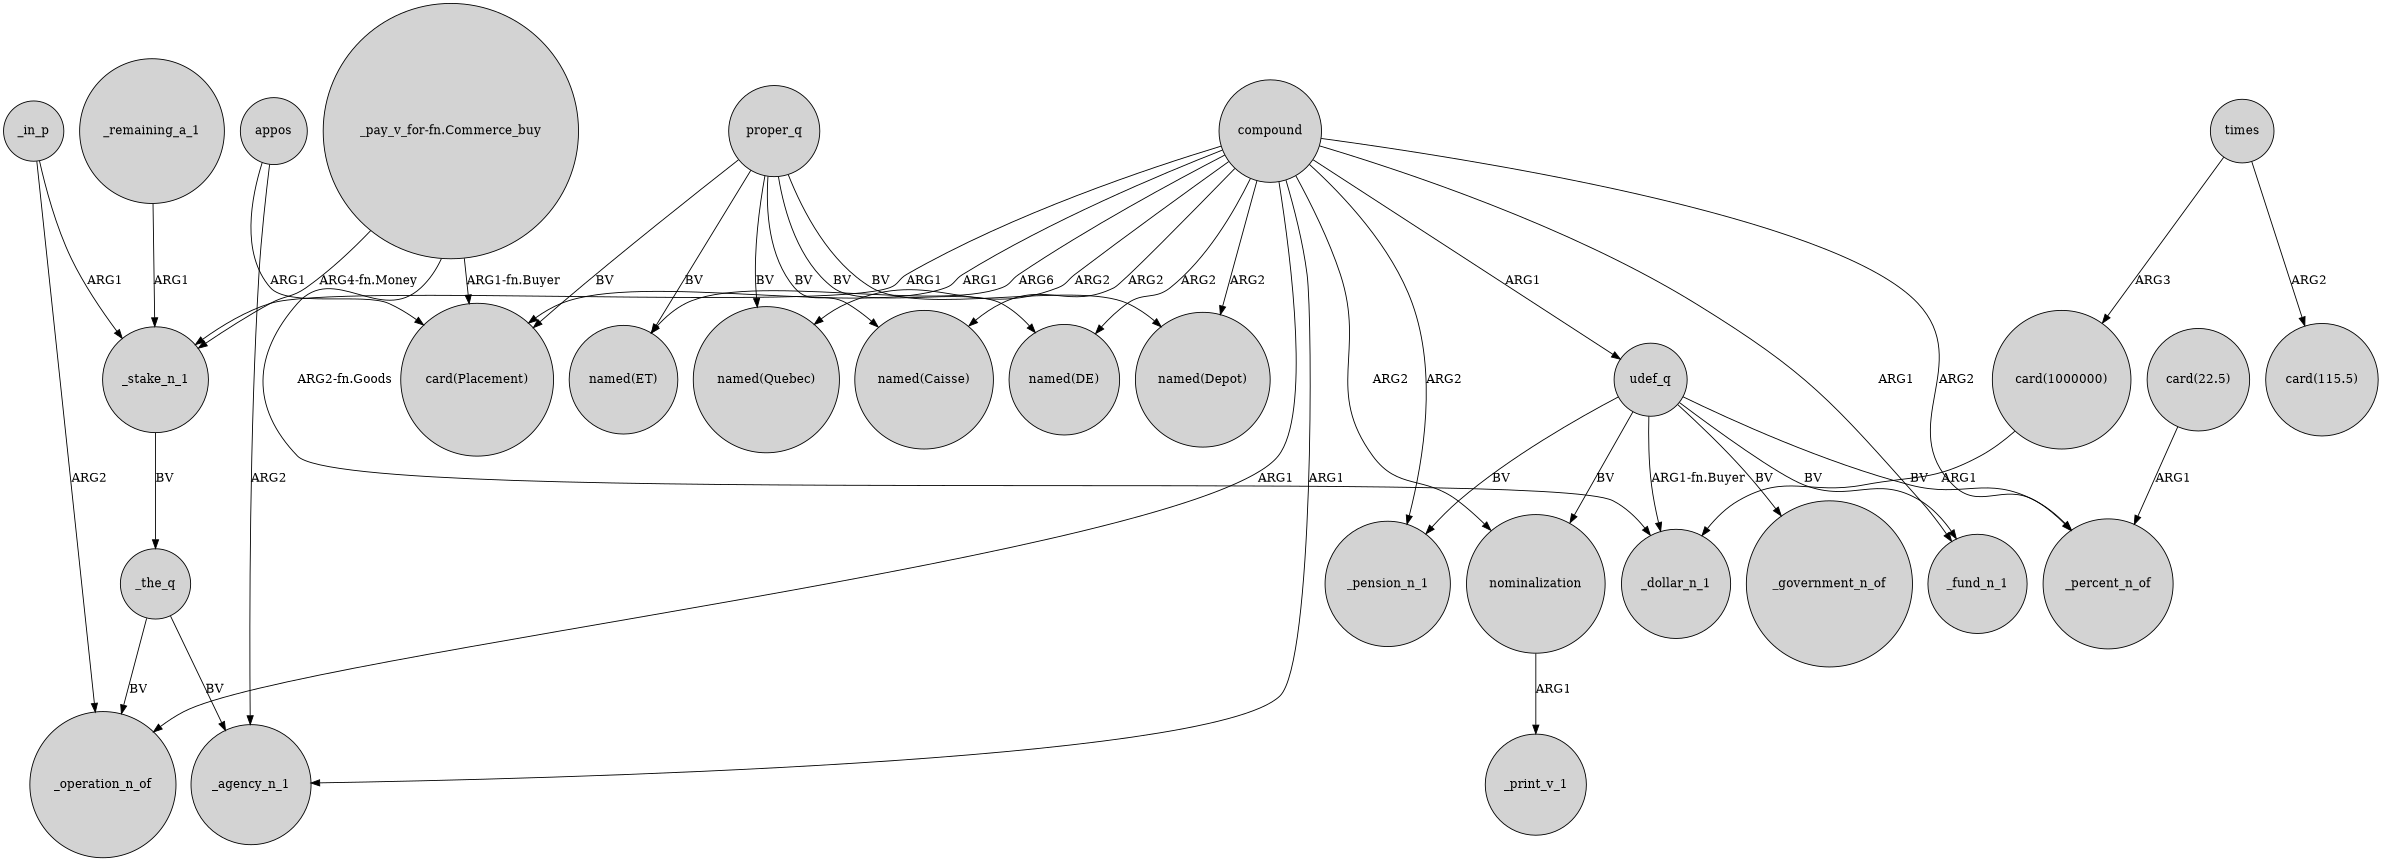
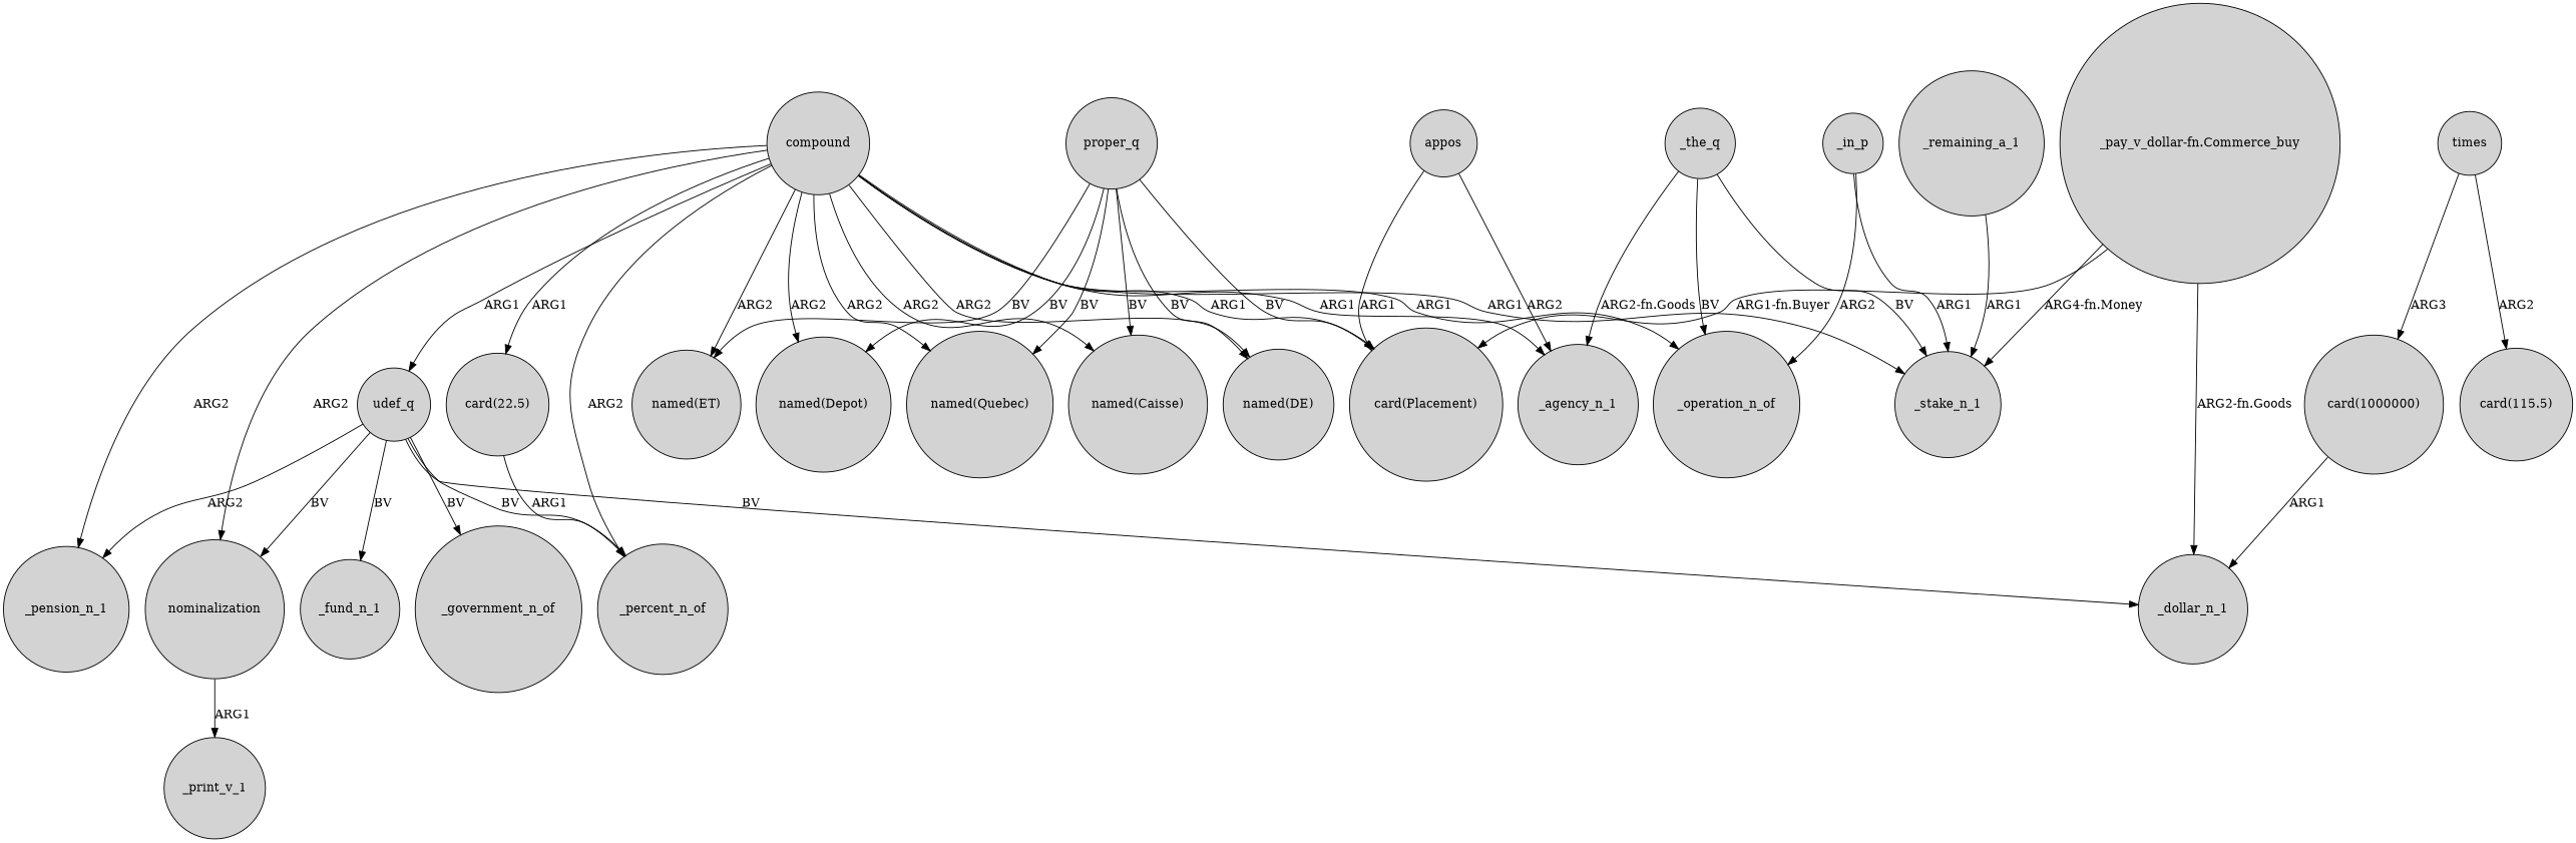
  digraph {
    node [shape=circle style=filled]
    compound
    _agency_n_1
    "named(DE)"
    _operation_n_of
    "named(Quebec)"
    _percent_n_of
    nominalization
    "named(Depot)"
    n9 [label="card(Placement)"]
    _fund_n_1
    _stake_n_1
    "named(Caisse)"
    _pension_n_1
    "named(ET)"
    udef_q
    _print_v_1
    proper_q
    _in_p
    "card(22.5)"
    _government_n_of
    _dollar_n_1
    _the_q
    times
    "card(1000000)"
    n25 [label="card(115.5)"]
-   "_pay_v_for-fn.Commerce_buy"
+   "_pay_v_for-fn.Commerce_buy" [label="_pay_v_dollar-fn.Commerce_buy"]
    appos
    _remaining_a_1
    compound -> _agency_n_1 [label=ARG1]
    compound -> "named(DE)" [label=ARG2]
    compound -> _operation_n_of [label=ARG1]
    compound -> "named(Quebec)" [label=ARG2]
    compound -> _percent_n_of [label=ARG2]
    compound -> nominalization [label=ARG2]
    compound -> "named(Depot)" [label=ARG2]
    compound -> n9 [label=ARG1]
-   compound -> _fund_n_1 [label=ARG1]
+   compound -> "card(22.5)" [label=ARG1]
    compound -> _stake_n_1 [label=ARG1]
    compound -> "named(Caisse)" [label=ARG2]
    compound -> _pension_n_1 [label=ARG2]
-   compound -> "named(ET)" [label=ARG6]
+   compound -> "named(ET)" [label=ARG2]
    compound -> udef_q [label=ARG1]
    nominalization -> _print_v_1 [label=ARG1]
    udef_q -> _percent_n_of [label=BV]
    udef_q -> nominalization [label=BV]
    udef_q -> _fund_n_1 [label=BV]
-   udef_q -> _pension_n_1 [label=BV]
+   udef_q -> _pension_n_1 [label=ARG2]
    udef_q -> _government_n_of [label=BV]
-   udef_q -> _dollar_n_1 [label="ARG1-fn.Buyer"]
+   udef_q -> _dollar_n_1 [label=BV]
    proper_q -> "named(DE)" [label=BV]
    proper_q -> "named(Quebec)" [label=BV]
    proper_q -> "named(Depot)" [label=BV]
    proper_q -> n9 [label=BV]
    proper_q -> "named(Caisse)" [label=BV]
    proper_q -> "named(ET)" [label=BV]
    _in_p -> _operation_n_of [label=ARG2]
    _in_p -> _stake_n_1 [label=ARG1]
    "card(22.5)" -> _percent_n_of [label=ARG1]
-   _the_q -> _agency_n_1 [label=BV]
+   _the_q -> _agency_n_1 [label="ARG2-fn.Goods"]
    _the_q -> _operation_n_of [label=BV]
-   _stake_n_1 -> _the_q [label=BV]
+   _the_q -> _stake_n_1 [label=BV]
    times -> "card(1000000)" [label=ARG3]
    times -> n25 [label=ARG2]
    "card(1000000)" -> _dollar_n_1 [label=ARG1]
    "_pay_v_for-fn.Commerce_buy" -> n9 [label="ARG1-fn.Buyer"]
    "_pay_v_for-fn.Commerce_buy" -> _stake_n_1 [label="ARG4-fn.Money"]
    "_pay_v_for-fn.Commerce_buy" -> _dollar_n_1 [label="ARG2-fn.Goods"]
    appos -> _agency_n_1 [label=ARG2]
    appos -> n9 [label=ARG1]
    _remaining_a_1 -> _stake_n_1 [label=ARG1]
  }
